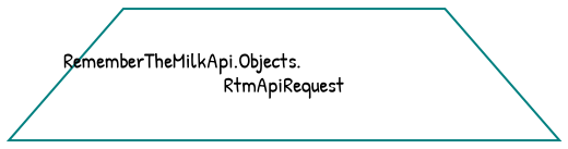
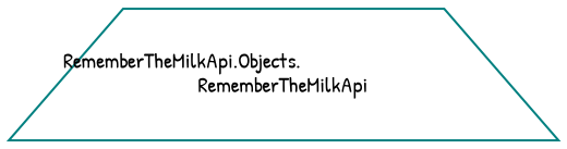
  digraph {
    rankdir=LR
    fontname="Patrick Hand"
-   n1 [color=teal fillcolor=white fontname="Patrick Hand" fontsize=10 height=0.2 label="RememberTheMilkApi.Objects.\lRtmApiRequest" shape=trapezium style=filled width=0.4]
+   n1 [color=teal fillcolor=white fontname="Patrick Hand" fontsize=10 height=0.2 label="RememberTheMilkApi.Objects.\lRememberTheMilkApi" shape=trapezium style=filled width=0.4]
  }
